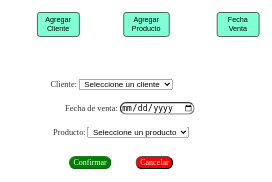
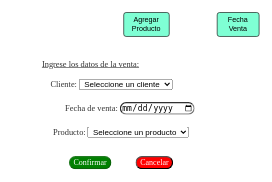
  <mxCell id="0" />
  <mxCell id="1" parent="0" />
  <mxCell id="2" value="Agregar&lt;br&gt;Producto" style="rounded=1;arcSize=10;whiteSpace=wrap;html=1;align=center;fillColor=#7fffd4;" vertex="1" parent="1"><mxGeometry x="206" y="20" width="76" height="40" as="geometry" /></mxCell>
  <mxCell id="3" value="Fecha&lt;br&gt;Venta" style="rounded=1;arcSize=10;whiteSpace=wrap;html=1;align=center;fillColor=#7fffd4;" vertex="1" parent="1"><mxGeometry x="362" y="20" width="70" height="40" as="geometry" /></mxCell>
- <mxCell id="4" value="Agregar&lt;br&gt;Cliente" style="rounded=1;arcSize=10;whiteSpace=wrap;html=1;align=center;fillColor=#7fffd4;" vertex="1" parent="1"><mxGeometry x="62" y="20" width="70" height="40" as="geometry" /></mxCell>
+ <mxCell id="5" value="&lt;br&gt;&lt;u style=&quot;font-family: &amp;#34;verdana&amp;#34; ; color: rgb(51 , 51 , 51) ; font-size: 14px&quot;&gt;Ingrese los datos de la venta:&lt;/u&gt;" style="text;html=1;strokeColor=none;fillColor=none;align=center;verticalAlign=middle;whiteSpace=wrap;rounded=0;" vertex="1" parent="1"><mxGeometry x="20" y="90" width="262" height="20" as="geometry" /></mxCell>
  <mxCell id="6" value="&lt;label for=&quot;cliente&quot; class=&quot;red&quot; style=&quot;font-family: &amp;#34;verdana&amp;#34; ; color: rgb(51 , 51 , 51) ; font-size: 14px&quot;&gt;Cliente:&amp;nbsp;&lt;/label&gt;&lt;select class=&quot;ng-dirty ng-valid ng-touched&quot;&gt;&lt;option value=&quot;Seleccione un cliente&quot;&gt;&amp;nbsp;Seleccione un cliente&amp;nbsp;&lt;/option&gt;&lt;option value=&quot;51731600&quot;&gt;&amp;nbsp;51731400&amp;nbsp;&lt;/option&gt;&lt;/select&gt;" style="text;html=1;strokeColor=none;fillColor=none;align=center;verticalAlign=middle;whiteSpace=wrap;rounded=0;" vertex="1" parent="1"><mxGeometry x="166" y="130" width="40" height="20" as="geometry" /></mxCell>
  <mxCell id="7" value="&lt;label for=&quot;fecha&quot; style=&quot;font-family: &amp;#34;verdana&amp;#34; ; color: rgb(51 , 51 , 51) ; font-size: 14px&quot;&gt;Fecha de venta:&amp;nbsp;&lt;/label&gt;&lt;input type=&quot;date&quot; class=&quot;ng-untouched ng-pristine ng-invalid&quot; style=&quot;border-radius: 30px&quot;&gt;" style="text;html=1;strokeColor=none;fillColor=none;align=center;verticalAlign=middle;whiteSpace=wrap;rounded=0;" vertex="1" parent="1"><mxGeometry x="62" y="170" width="310" height="20" as="geometry" /></mxCell>
  <mxCell id="8" value="&lt;label for=&quot;producto&quot; style=&quot;font-family: &amp;#34;verdana&amp;#34; ; color: rgb(51 , 51 , 51) ; font-size: 14px&quot;&gt;Producto:&amp;nbsp;&lt;/label&gt;&lt;select class=&quot;ng-dirty ng-valid ng-touched&quot;&gt;&lt;option value=&quot;Seleccione un producto&quot;&gt;&amp;nbsp;Seleccione un producto&amp;nbsp;&lt;/option&gt;&lt;option value=&quot;dgsnlk&quot;&gt;&amp;nbsp;dgsnlk&amp;nbsp;&lt;/option&gt;&lt;option value=&quot;F&quot;&gt;&amp;nbsp;F&amp;nbsp;&lt;/option&gt;&lt;option value=&quot;Queso&quot;&gt;&amp;nbsp;Queso&amp;nbsp;&lt;/option&gt;&lt;/select&gt;" style="text;html=1;strokeColor=none;fillColor=none;align=center;verticalAlign=middle;whiteSpace=wrap;rounded=0;" vertex="1" parent="1"><mxGeometry x="182" y="210" width="40" height="20" as="geometry" /></mxCell>
  <mxCell id="9" value="&lt;button type=&quot;submit&quot; class=&quot;aceptar&quot; disabled=&quot;&quot; style=&quot;margin: 20px ; border-radius: 30px ; font-family: &amp;#34;verdana&amp;#34; ; background-color: green ; color: white&quot;&gt;Confirmar&lt;/button&gt;&lt;button type=&quot;reset&quot; class=&quot;cancelar&quot; style=&quot;margin: 20px ; border-radius: 30px ; font-family: &amp;#34;verdana&amp;#34; ; background-color: red ; color: white&quot;&gt;Cancelar&lt;/button&gt;" style="text;html=1;strokeColor=none;fillColor=none;align=center;verticalAlign=middle;whiteSpace=wrap;rounded=0;" vertex="1" parent="1"><mxGeometry x="70" y="260" width="264" height="20" as="geometry" /></mxCell>
